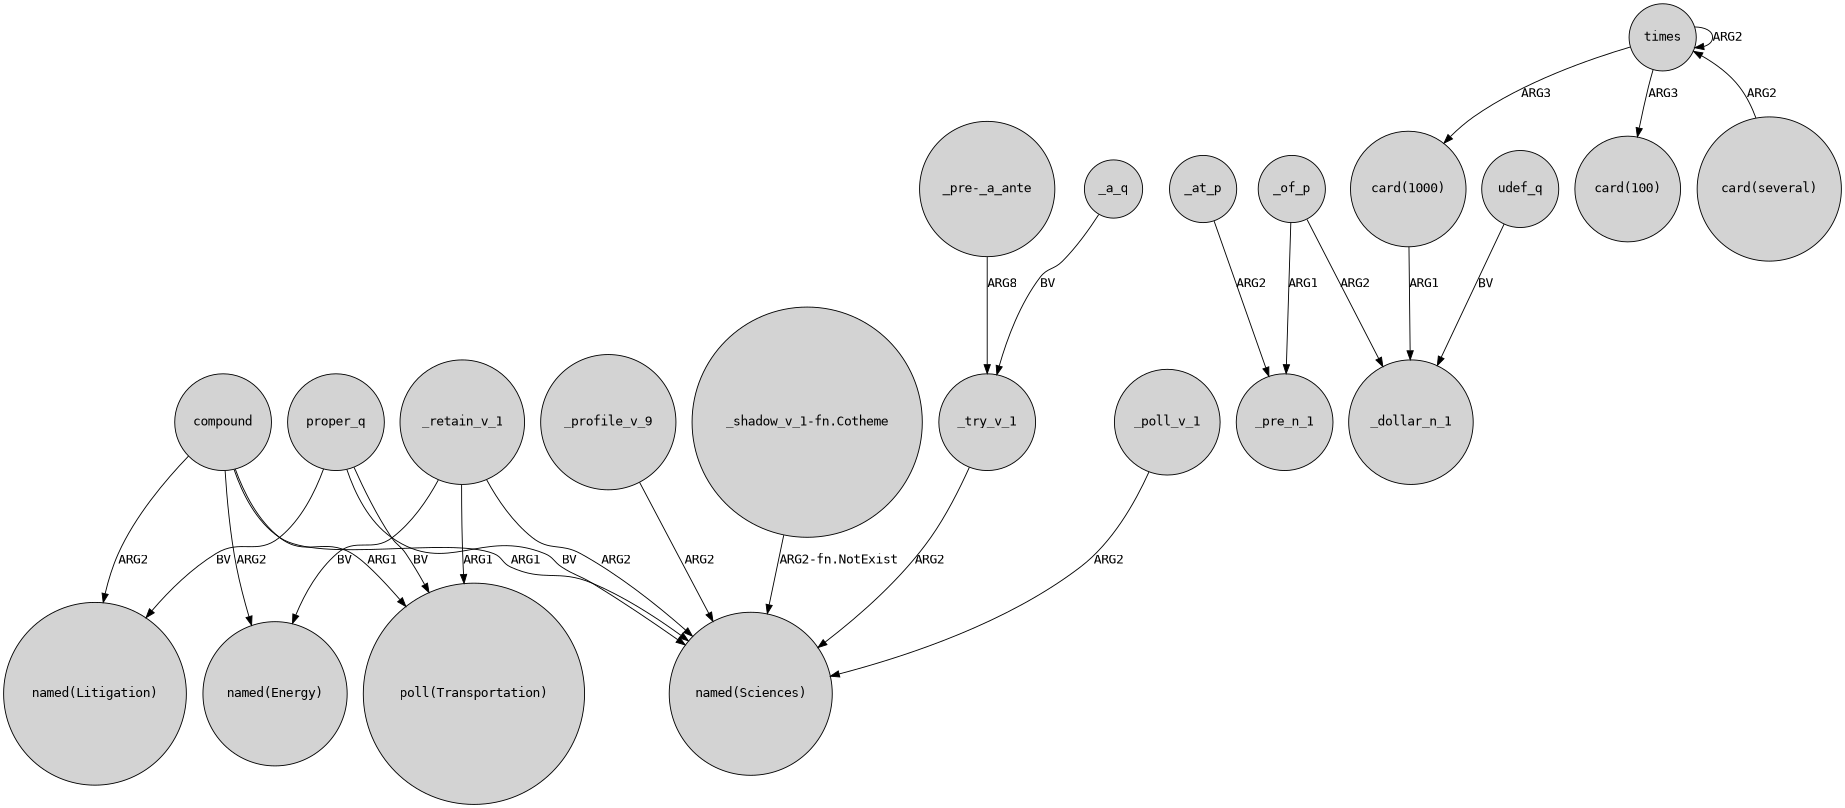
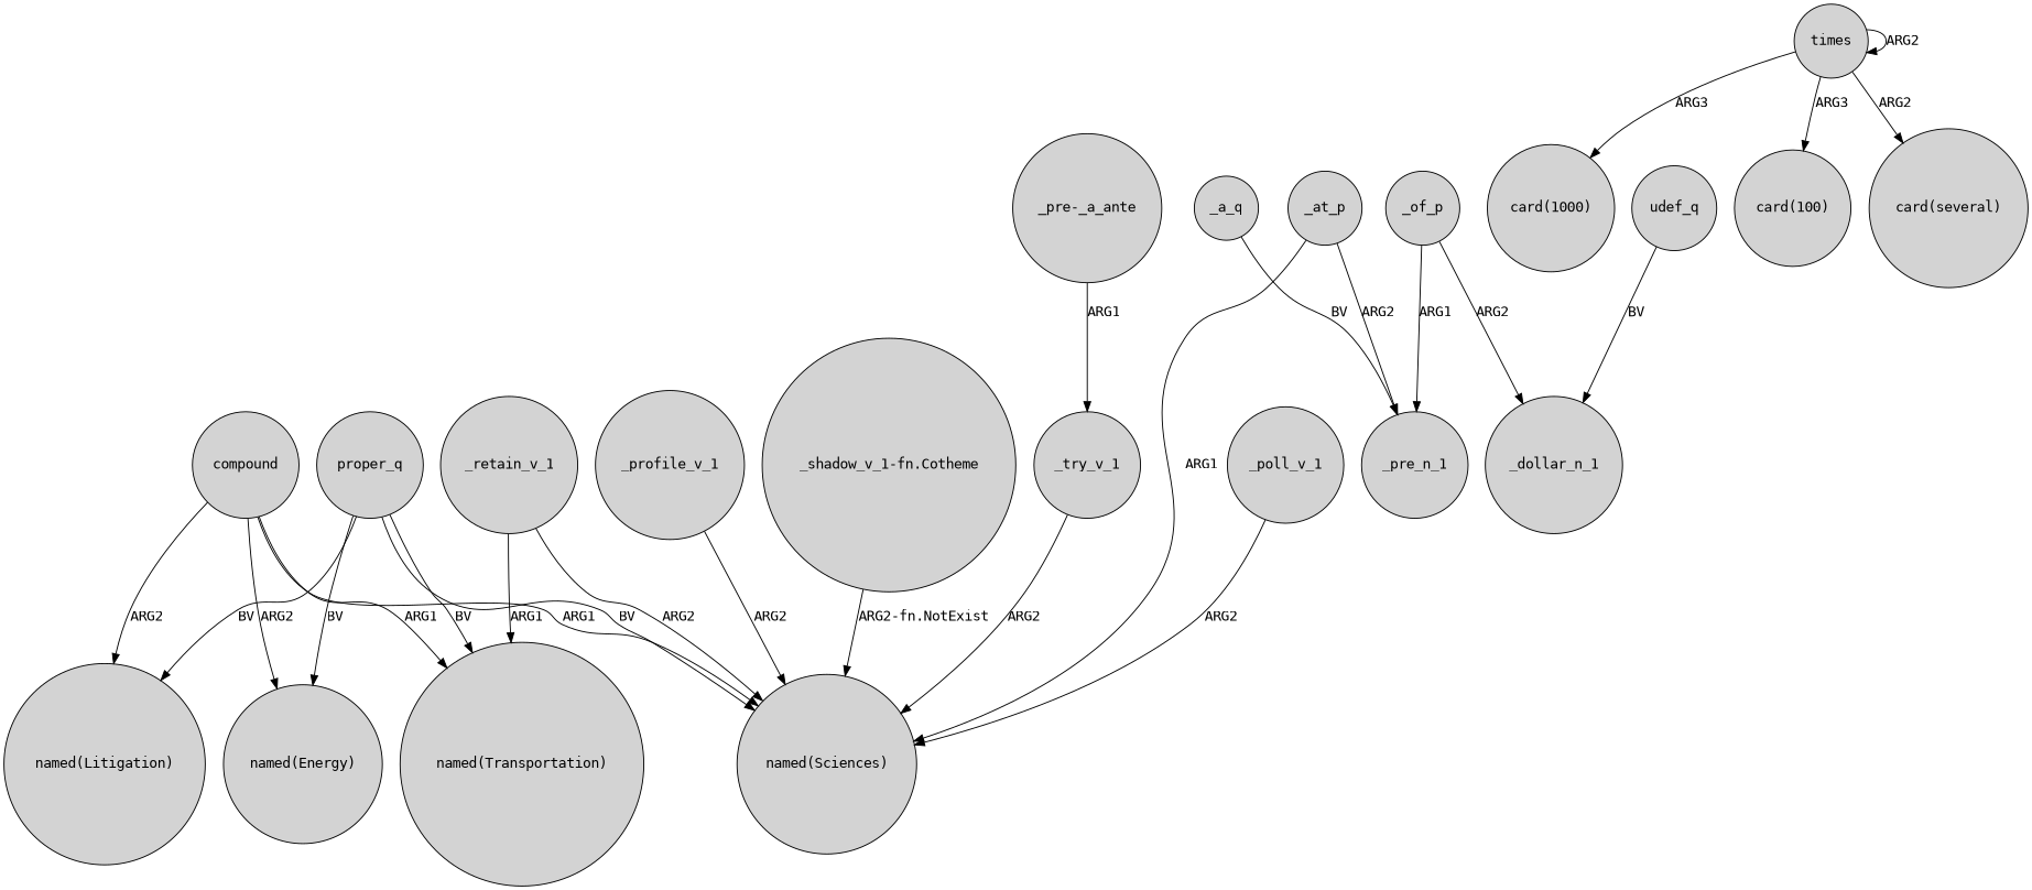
  digraph {
    fontname="DejaVu Sans Mono"
    node [fontname="DejaVu Sans Mono" shape=circle style=filled]
    edge [fontname="DejaVu Sans Mono"]
    compound
-   "named(Transportation)" [label="poll(Transportation)"]
+   "named(Transportation)"
    "named(Sciences)"
    "named(Energy)"
    "named(Litigation)"
    proper_q
-   _profile_v_1 [label=_profile_v_9]
+   _profile_v_1
    "card(1000)"
    _dollar_n_1
    times
    "card(100)"
    "card(several)"
    "_shadow_v_1-fn.Cotheme"
    "_pre-_a_ante"
    _try_v_1
    _of_p
    n17 [label=_pre_n_1]
    _at_p
    _retain_v_1
    _a_q
    _poll_v_1
    udef_q
    compound -> "named(Transportation)" [label=ARG1]
    compound -> "named(Sciences)" [label=ARG1]
    compound -> "named(Energy)" [label=ARG2]
    compound -> "named(Litigation)" [label=ARG2]
    proper_q -> "named(Transportation)" [label=BV]
    proper_q -> "named(Sciences)" [label=BV]
-   _retain_v_1 -> "named(Energy)" [label=BV]
+   proper_q -> "named(Energy)" [label=BV]
    proper_q -> "named(Litigation)" [label=BV]
    _profile_v_1 -> "named(Sciences)" [label=ARG2]
-   "card(1000)" -> _dollar_n_1 [label=ARG1]
    times -> "card(1000)" [label=ARG3]
    times -> times [label=ARG2]
    times -> "card(100)" [label=ARG3]
-   "card(several)" -> times [label=ARG2]
+   times -> "card(several)" [label=ARG2]
    "_shadow_v_1-fn.Cotheme" -> "named(Sciences)" [label="ARG2-fn.NotExist"]
-   "_pre-_a_ante" -> _try_v_1 [label=ARG8]
+   "_pre-_a_ante" -> _try_v_1 [label=ARG1]
    _try_v_1 -> "named(Sciences)" [label=ARG2]
    _of_p -> _dollar_n_1 [label=ARG2]
    _of_p -> n17 [label=ARG1]
+   _at_p -> "named(Sciences)" [label=ARG1]
    _at_p -> n17 [label=ARG2]
    _retain_v_1 -> "named(Transportation)" [label=ARG1]
    _retain_v_1 -> "named(Sciences)" [label=ARG2]
-   _a_q -> _try_v_1 [label=BV]
+   _a_q -> n17 [label=BV]
    _poll_v_1 -> "named(Sciences)" [label=ARG2]
    udef_q -> _dollar_n_1 [label=BV]
  }
